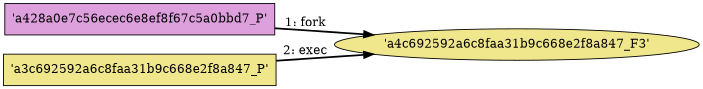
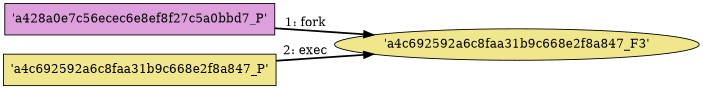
  digraph {
    engine=neato
    fixedsize=false
    fontsize=10
    nodesep=0.3
    rankdir=LR
    ranksep=0
    splines=true
    node [fillcolor=khaki node_type=Process shape=box style=filled]
    edge [style=bold]
-   "'a428a0e7c56ecec6e8ef8f27c5a0bbd7_P'" [fillcolor=plum label="'a428a0e7c56ecec6e8ef8f67c5a0bbd7_P'"]
+   "'a428a0e7c56ecec6e8ef8f27c5a0bbd7_P'" [fillcolor=plum]
    "'a4c692592a6c8faa31b9c668e2f8a847_F3'" [node_type=File shape=ellipse]
-   "'a4c692592a6c8faa31b9c668e2f8a847_P'" [label="'a3c692592a6c8faa31b9c668e2f8a847_P'"]
+   "'a4c692592a6c8faa31b9c668e2f8a847_P'"
    "'a428a0e7c56ecec6e8ef8f27c5a0bbd7_P'" -> "'a4c692592a6c8faa31b9c668e2f8a847_F3'" [label="1: fork"]
    "'a4c692592a6c8faa31b9c668e2f8a847_P'" -> "'a4c692592a6c8faa31b9c668e2f8a847_F3'" [label="2: exec"]
  }
